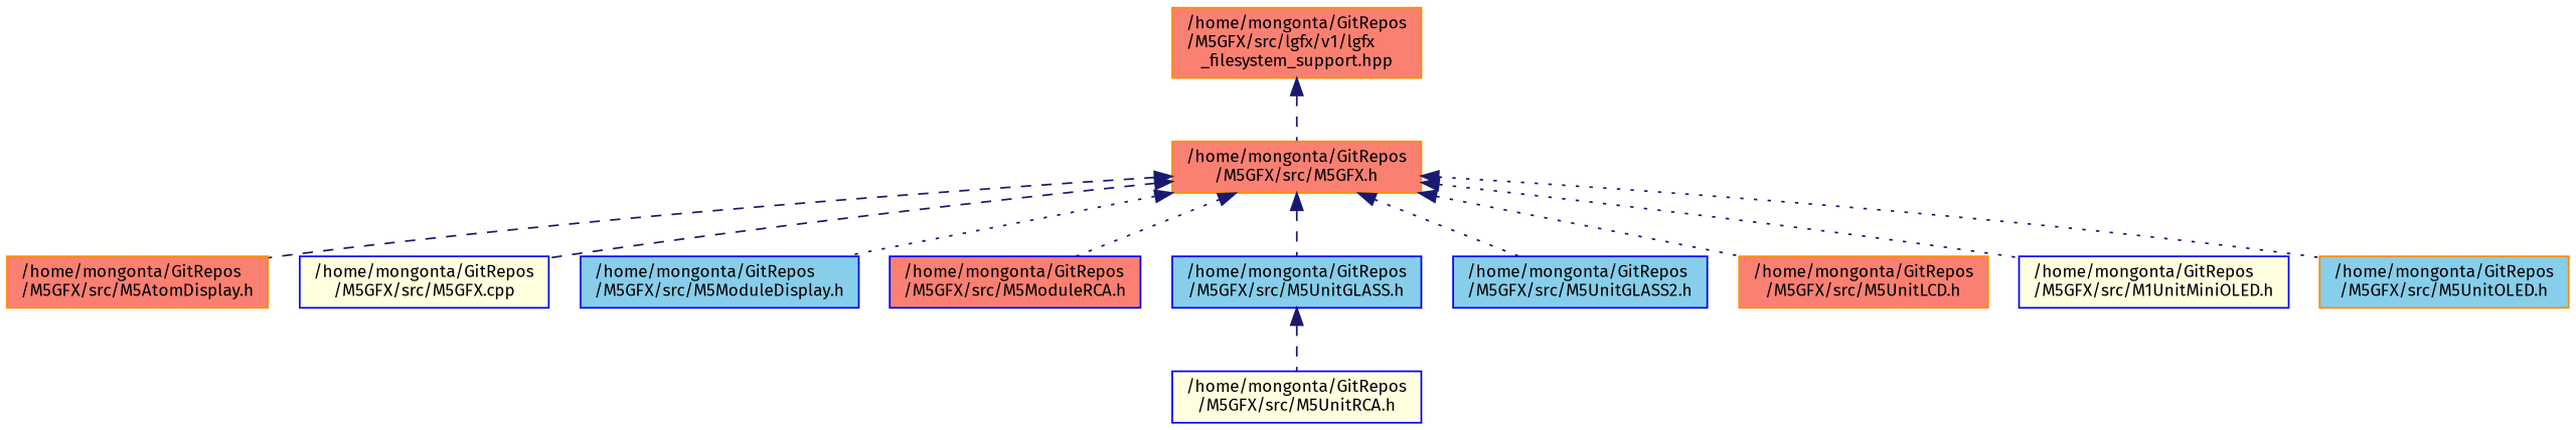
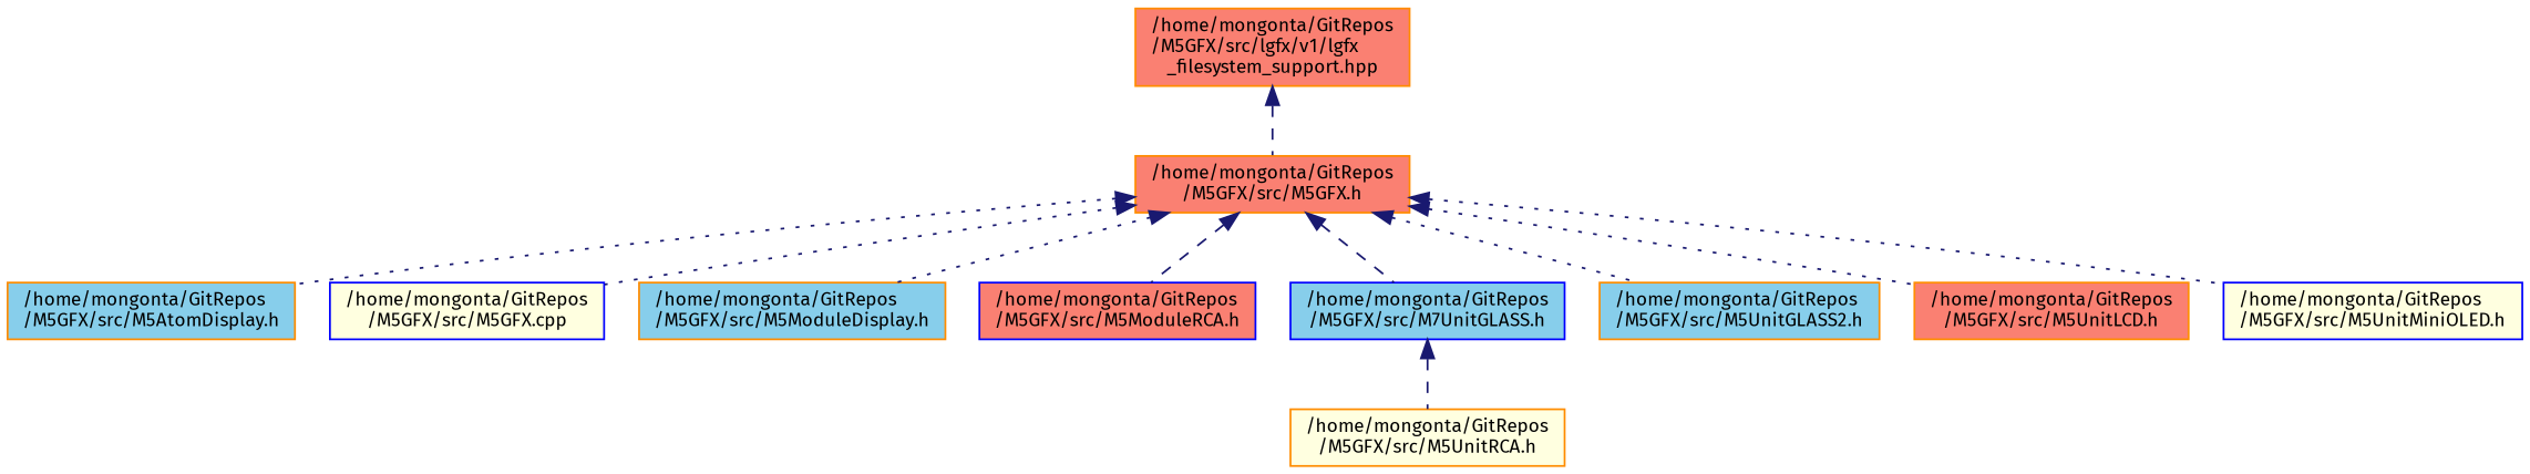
  digraph {
    fontname="Fira Sans"
    node [color=blue fillcolor=skyblue fontname="Fira Sans" fontsize=10 shape=record style=filled]
    edge [color=midnightblue dir=back fontname="Fira Sans" fontsize=10 labelfontname=Helvetica labelfontsize=10 style=dashed]
    n1 [color=darkorange fillcolor=salmon fontcolor=black height=0.2 label="/home/mongonta/GitRepos\l/M5GFX/src/lgfx/v1/lgfx\l_filesystem_support.hpp" width=0.4]
    n2 [color=darkorange fillcolor=salmon height=0.2 label="/home/mongonta/GitRepos\l/M5GFX/src/M5GFX.h" width=0.4]
-   n3 [color=darkorange fillcolor=salmon height=0.2 label="/home/mongonta/GitRepos\l/M5GFX/src/M5AtomDisplay.h" width=0.4]
+   n3 [color=darkorange height=0.2 label="/home/mongonta/GitRepos\l/M5GFX/src/M5AtomDisplay.h" width=0.4]
    n4 [fillcolor=lightyellow height=0.2 label="/home/mongonta/GitRepos\l/M5GFX/src/M5GFX.cpp" width=0.4]
-   n5 [height=0.2 label="/home/mongonta/GitRepos\l/M5GFX/src/M5ModuleDisplay.h" width=0.4]
+   n5 [color=darkorange height=0.2 label="/home/mongonta/GitRepos\l/M5GFX/src/M5ModuleDisplay.h" width=0.4]
    n6 [fillcolor=salmon height=0.2 label="/home/mongonta/GitRepos\l/M5GFX/src/M5ModuleRCA.h" width=0.4]
-   n7 [height=0.2 label="/home/mongonta/GitRepos\l/M5GFX/src/M5UnitGLASS.h" width=0.4]
-   n8 [height=0.2 label="/home/mongonta/GitRepos\l/M5GFX/src/M5UnitGLASS2.h" width=0.4]
+   n7 [height=0.2 label="/home/mongonta/GitRepos\l/M5GFX/src/M7UnitGLASS.h" width=0.4]
+   n8 [color=darkorange height=0.2 label="/home/mongonta/GitRepos\l/M5GFX/src/M5UnitGLASS2.h" width=0.4]
    n9 [color=darkorange fillcolor=salmon height=0.2 label="/home/mongonta/GitRepos\l/M5GFX/src/M5UnitLCD.h" width=0.4]
-   n10 [fillcolor=lightyellow height=0.2 label="/home/mongonta/GitRepos\l/M5GFX/src/M1UnitMiniOLED.h" width=0.4]
-   n11 [color=darkorange height=0.2 label="/home/mongonta/GitRepos\l/M5GFX/src/M5UnitOLED.h" width=0.4]
-   n12 [fillcolor=lightyellow height=0.2 label="/home/mongonta/GitRepos\l/M5GFX/src/M5UnitRCA.h" width=0.4]
+   n10 [fillcolor=lightyellow height=0.2 label="/home/mongonta/GitRepos\l/M5GFX/src/M5UnitMiniOLED.h" width=0.4]
+   n12 [color=darkorange fillcolor=lightyellow height=0.2 label="/home/mongonta/GitRepos\l/M5GFX/src/M5UnitRCA.h" width=0.4]
    n1 -> n2
-   n2 -> n3
-   n2 -> n4
+   n2 -> n3 [style=dotted]
+   n2 -> n4 [style=dotted]
    n2 -> n5 [style=dotted]
-   n2 -> n6 [style=dotted]
+   n2 -> n6
    n2 -> n7
    n2 -> n8 [style=dotted]
    n2 -> n9 [style=dotted]
    n2 -> n10 [style=dotted]
-   n2 -> n11 [style=dotted]
    n7 -> n12
  }
